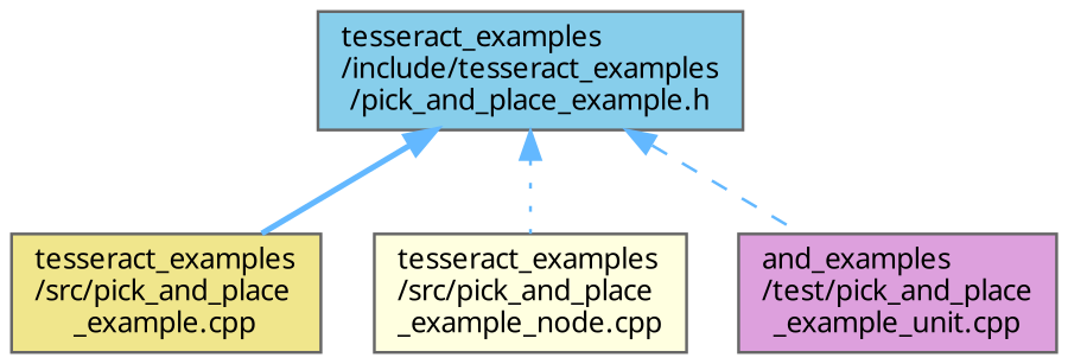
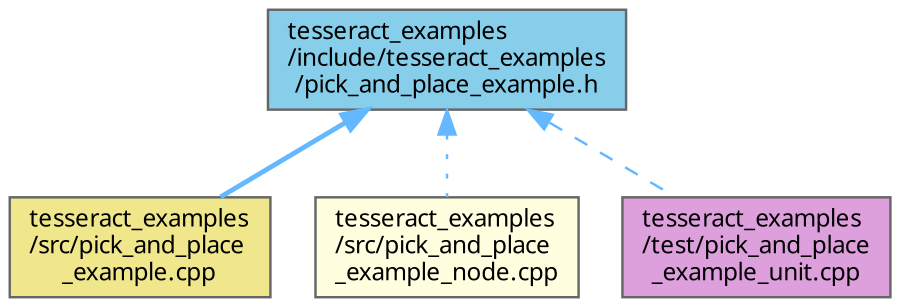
  digraph {
    fontname="Noto Sans"
    node [color=grey40 fontname="Noto Sans" fontsize=10 shape=box style=filled]
    edge [color=steelblue1 dir=back fontname="Noto Sans" fontsize=10 labelfontname=Helvetica labelfontsize=10]
    n1 [color=gray40 fillcolor=skyblue fontcolor=black height=0.2 label="tesseract_examples\l/include/tesseract_examples\l/pick_and_place_example.h" width=0.4]
    n2 [fillcolor=khaki height=0.2 label="tesseract_examples\l/src/pick_and_place\l_example.cpp" width=0.4]
    n3 [fillcolor=lightyellow height=0.2 label="tesseract_examples\l/src/pick_and_place\l_example_node.cpp" width=0.4]
-   n4 [fillcolor=plum height=0.2 label="and_examples\l/test/pick_and_place\l_example_unit.cpp" width=0.4]
+   n4 [fillcolor=plum height=0.2 label="tesseract_examples\l/test/pick_and_place\l_example_unit.cpp" width=0.4]
    n1 -> n2 [style=bold]
    n1 -> n3 [style=dotted]
    n1 -> n4 [style=dashed]
  }
